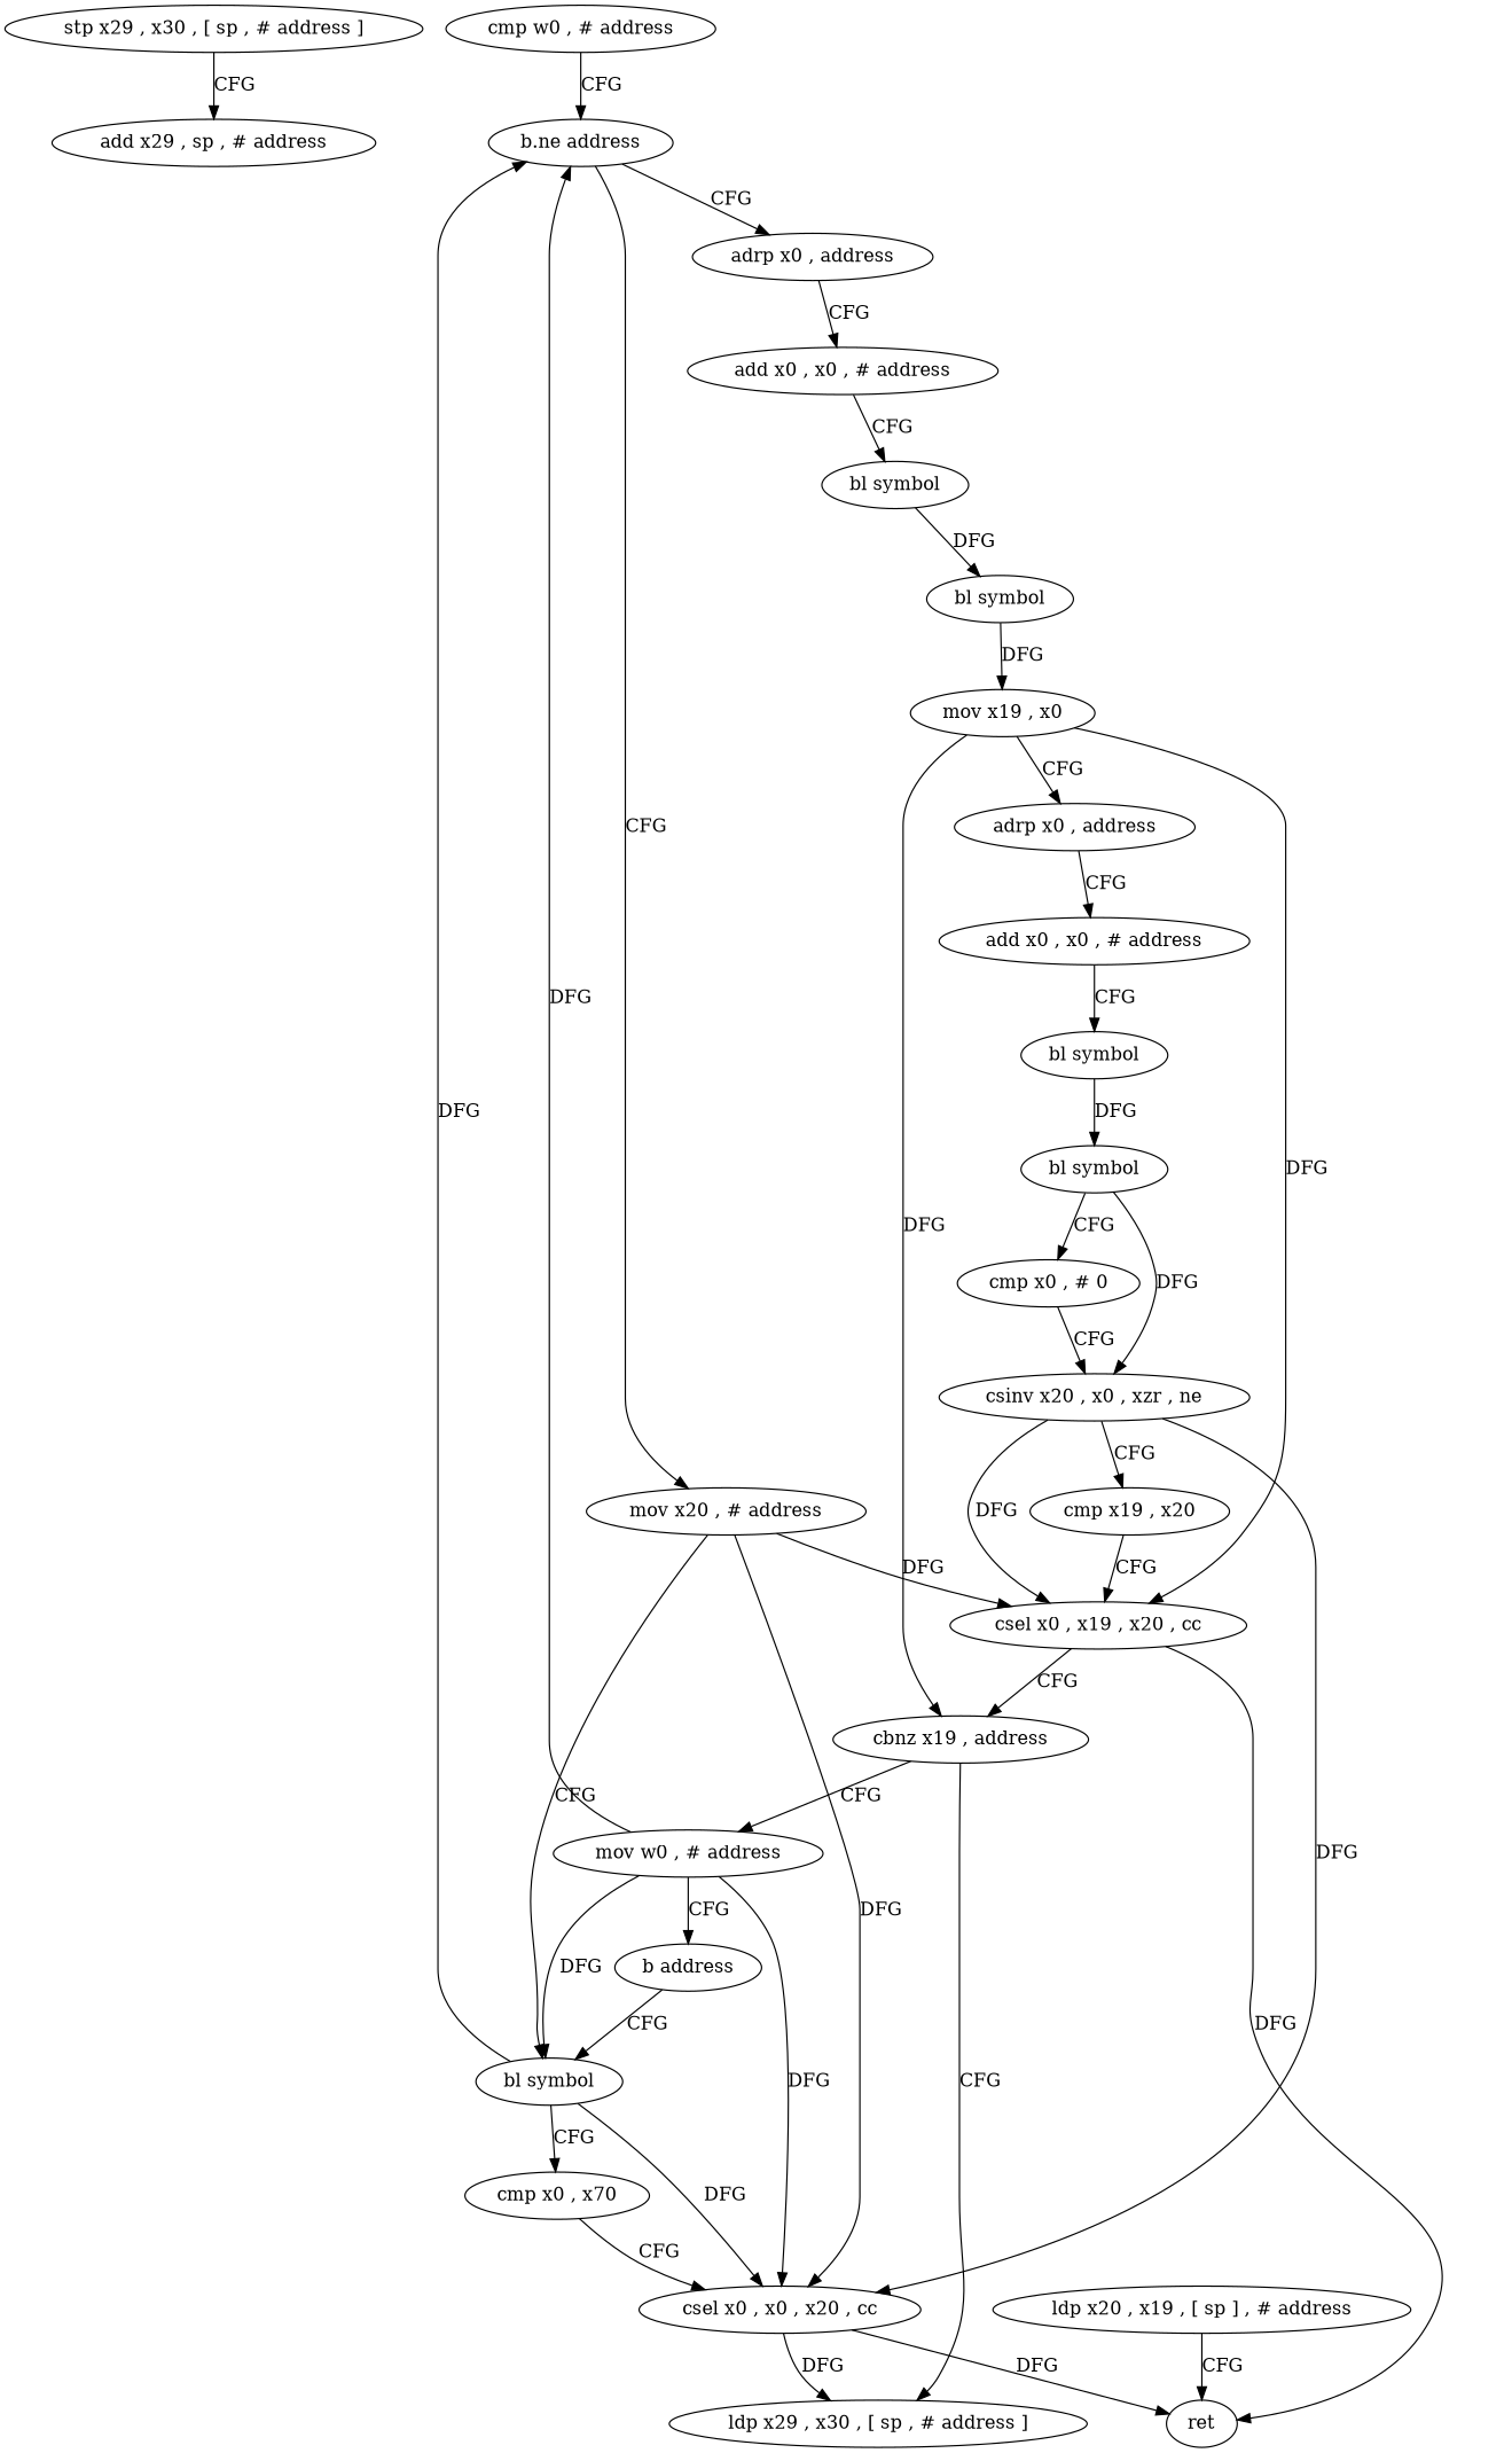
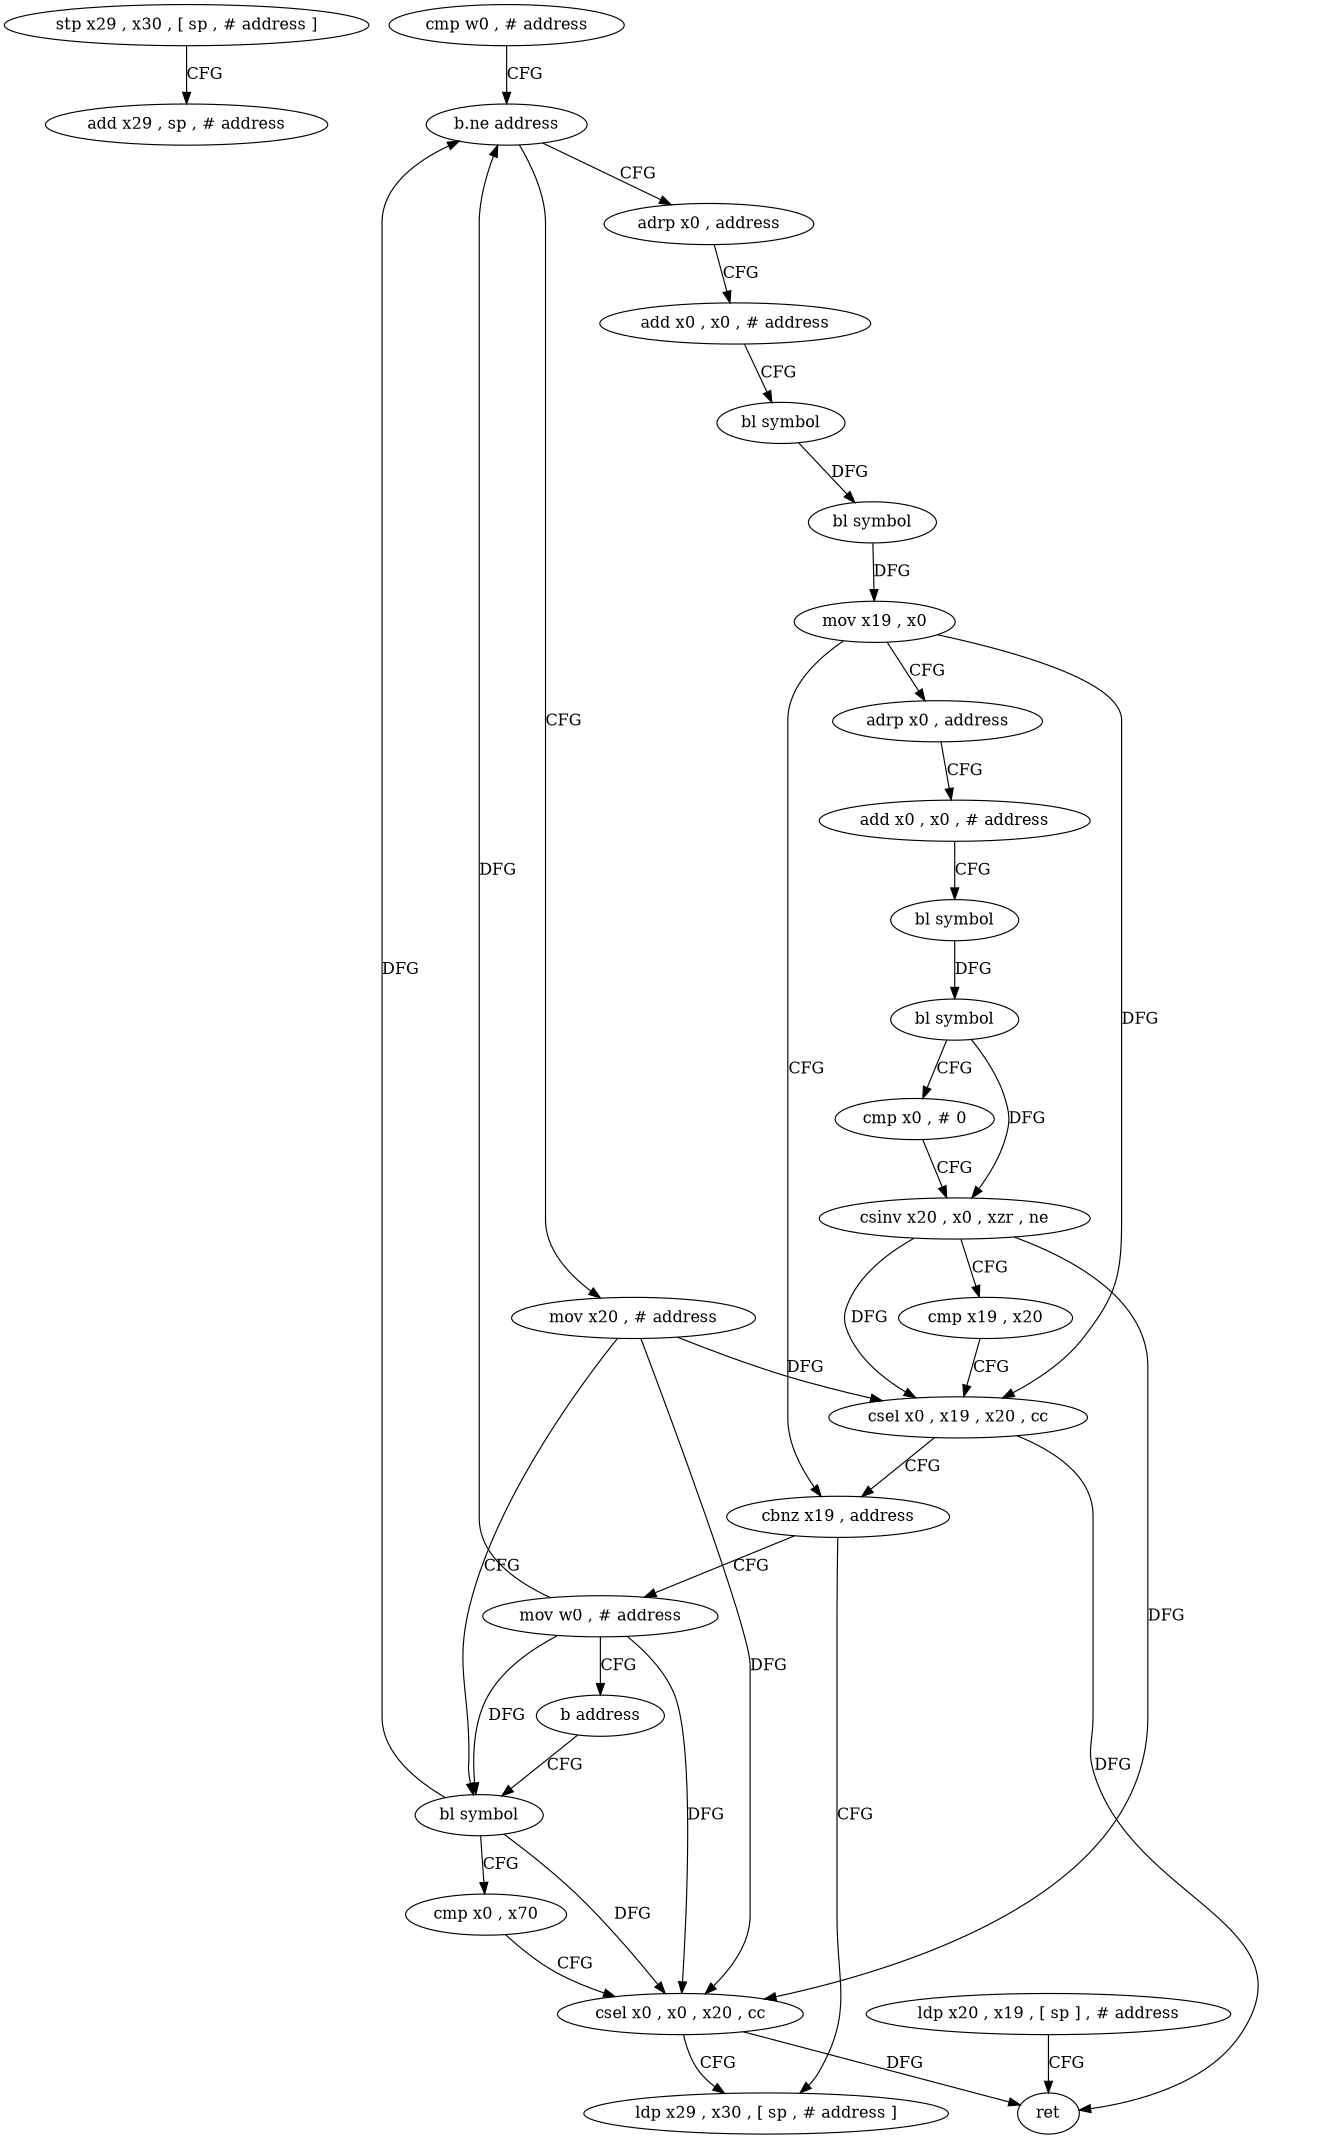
  digraph {
    n1 [label="stp x29 , x30 , [ sp , # address ]"]
    n2 [label="add x29 , sp , # address"]
    n3 [label="cmp w0 , # address"]
    n4 [label="b.ne address"]
    n5 [label="mov x20 , # address"]
    n6 [label="adrp x0 , address"]
    n7 [label="bl symbol"]
    n8 [label="csel x0 , x19 , x20 , cc"]
    n9 [label="csel x0 , x0 , x20 , cc"]
    n10 [label="add x0 , x0 , # address"]
    n11 [label="cmp x0 , x70"]
    n12 [label="cbnz x19 , address"]
    n13 [label=ret]
    n14 [label="ldp x29 , x30 , [ sp , # address ]"]
    n15 [label="bl symbol"]
    n16 [label="bl symbol"]
    n17 [label="mov x19 , x0"]
    n18 [label="adrp x0 , address"]
    n19 [label="add x0 , x0 , # address"]
    n20 [label="mov w0 , # address"]
    n21 [label="bl symbol"]
    n22 [label="bl symbol"]
    n23 [label="cmp x0 , # 0"]
    n24 [label="csinv x20 , x0 , xzr , ne"]
    n25 [label="cmp x19 , x20"]
    n26 [label="b address"]
    n27 [label="ldp x20 , x19 , [ sp ] , # address"]
    n1 -> n2 [label=CFG]
    n3 -> n4 [label=CFG]
    n4 -> n5 [label=CFG]
    n4 -> n6 [label=CFG]
    n5 -> n7 [label=CFG]
    n5 -> n8 [label=DFG]
    n5 -> n9 [label=DFG]
    n6 -> n10 [label=CFG]
    n7 -> n4 [label=DFG]
    n7 -> n9 [label=DFG]
    n7 -> n11 [label=CFG]
    n8 -> n12 [label=CFG]
    n8 -> n13 [label=DFG]
    n9 -> n13 [label=DFG]
-   n9 -> n14 [label=DFG]
+   n9 -> n14 [label=CFG]
    n10 -> n15 [label=CFG]
    n11 -> n9 [label=CFG]
    n12 -> n14 [label=CFG]
    n12 -> n20 [label=CFG]
    n15 -> n16 [label=DFG]
    n16 -> n17 [label=DFG]
    n17 -> n8 [label=DFG]
-   n17 -> n12 [label=DFG]
+   n17 -> n12 [label=CFG]
    n17 -> n18 [label=CFG]
    n18 -> n19 [label=CFG]
    n19 -> n21 [label=CFG]
    n20 -> n4 [label=DFG]
    n20 -> n7 [label=DFG]
    n20 -> n9 [label=DFG]
    n20 -> n26 [label=CFG]
    n21 -> n22 [label=DFG]
    n22 -> n23 [label=CFG]
    n22 -> n24 [label=DFG]
    n23 -> n24 [label=CFG]
    n24 -> n8 [label=DFG]
    n24 -> n9 [label=DFG]
    n24 -> n25 [label=CFG]
    n25 -> n8 [label=CFG]
    n26 -> n7 [label=CFG]
    n27 -> n13 [label=CFG]
  }
